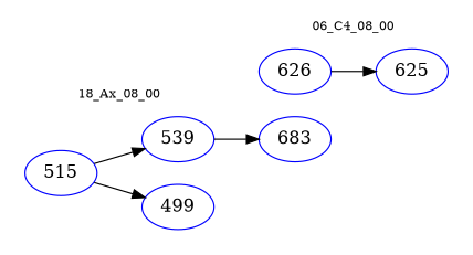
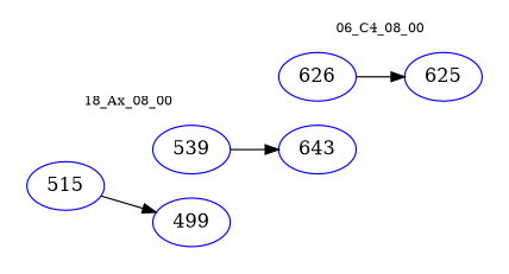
  digraph {
    rankdir=LR
    node [color=blue]
    edge [color=black]
    n1 [label=515]
    n2 [label=499]
    n3 [label=539]
    n4 [label=626]
    n5 [label=625]
-   n6 [label=683]
+   n6 [label=643]
    subgraph cluster_1 {
      color=white
      fontsize=10
      label="18_Ax_08_00"
      n1
      n2
      n3
    }
    subgraph cluster_2 {
      color=white
      fontsize=10
      label="06_C4_08_00"
      n4
      n5
      n6
    }
    n1 -> n2
-   n1 -> n3
    n3 -> n6
    n4 -> n5
  }
